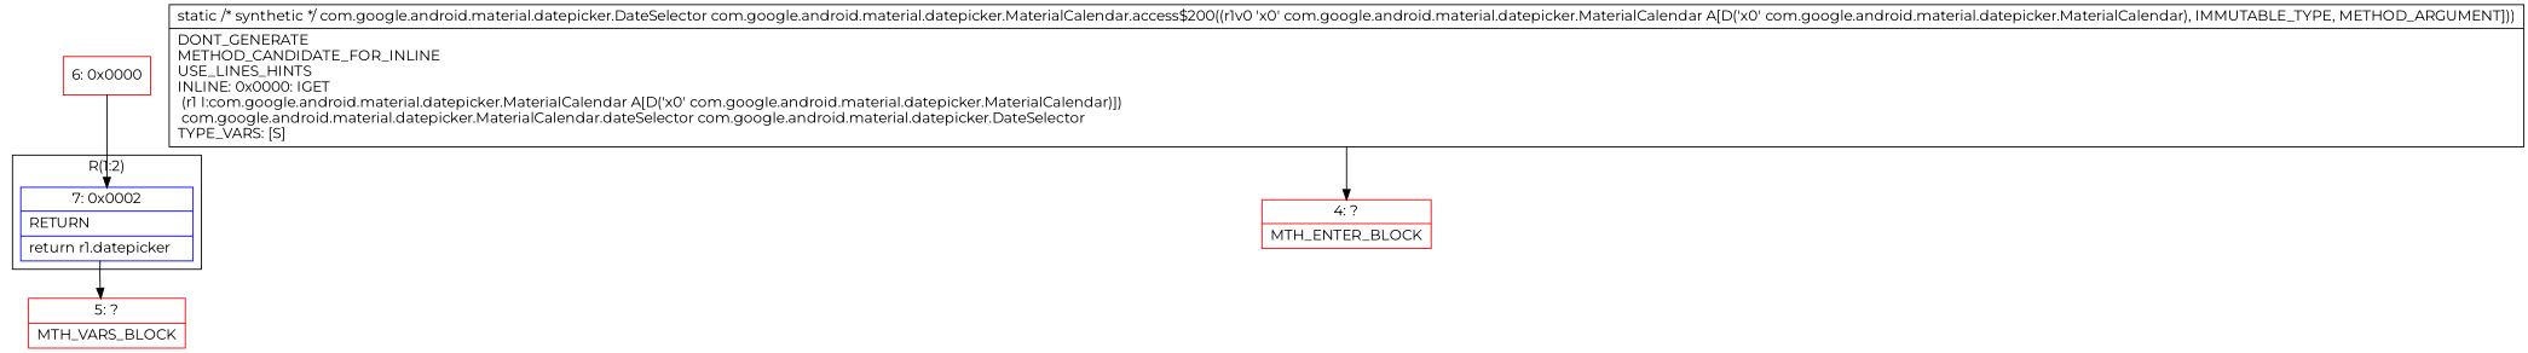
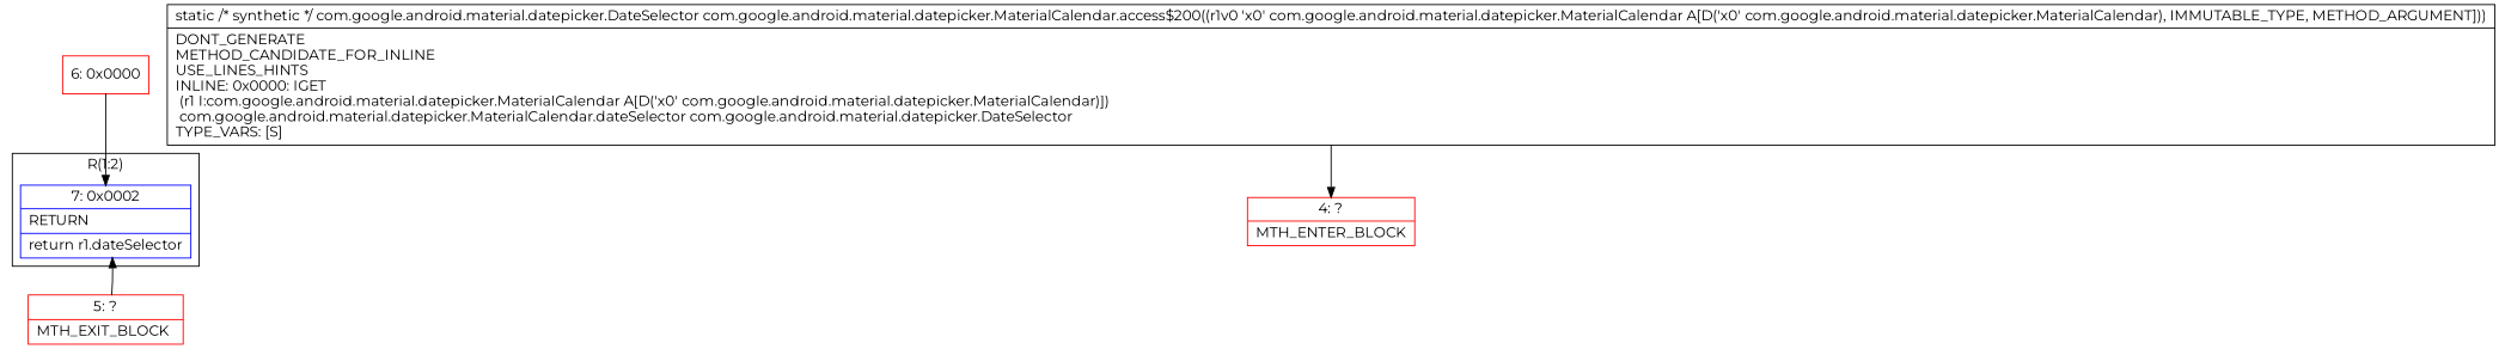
  digraph {
    fontname=Montserrat
    node [color=red fontname=Montserrat shape=record]
    edge [fontname=Montserrat]
-   n1 [color=blue label="{7\:\ 0x0002|RETURN\l|return r1.datepicker\l}"]
-   n2 [label="{5\:\ ?|MTH_VARS_BLOCK\l}"]
+   n1 [color=blue label="{7\:\ 0x0002|RETURN\l|return r1.dateSelector\l}"]
+   n2 [label="{5\:\ ?|MTH_EXIT_BLOCK\l}"]
    n3 [label="{4\:\ ?|MTH_ENTER_BLOCK\l}"]
    n4 [label="{6\:\ 0x0000}"]
    n5 [label="{static \/* synthetic *\/ com.google.android.material.datepicker.DateSelector com.google.android.material.datepicker.MaterialCalendar.access$200((r1v0 'x0' com.google.android.material.datepicker.MaterialCalendar A[D('x0' com.google.android.material.datepicker.MaterialCalendar), IMMUTABLE_TYPE, METHOD_ARGUMENT]))  | DONT_GENERATE\lMETHOD_CANDIDATE_FOR_INLINE\lUSE_LINES_HINTS\lINLINE: 0x0000: IGET  \l  (r1 I:com.google.android.material.datepicker.MaterialCalendar A[D('x0' com.google.android.material.datepicker.MaterialCalendar)])\l com.google.android.material.datepicker.MaterialCalendar.dateSelector com.google.android.material.datepicker.DateSelector\lTYPE_VARS: [S]\l}" color=""]
    subgraph cluster_1 {
      label="R(1:2)"
      n1
    }
-   n1 -> n2
+   n2 -> n1
    n4 -> n1
    n5 -> n3
  }
